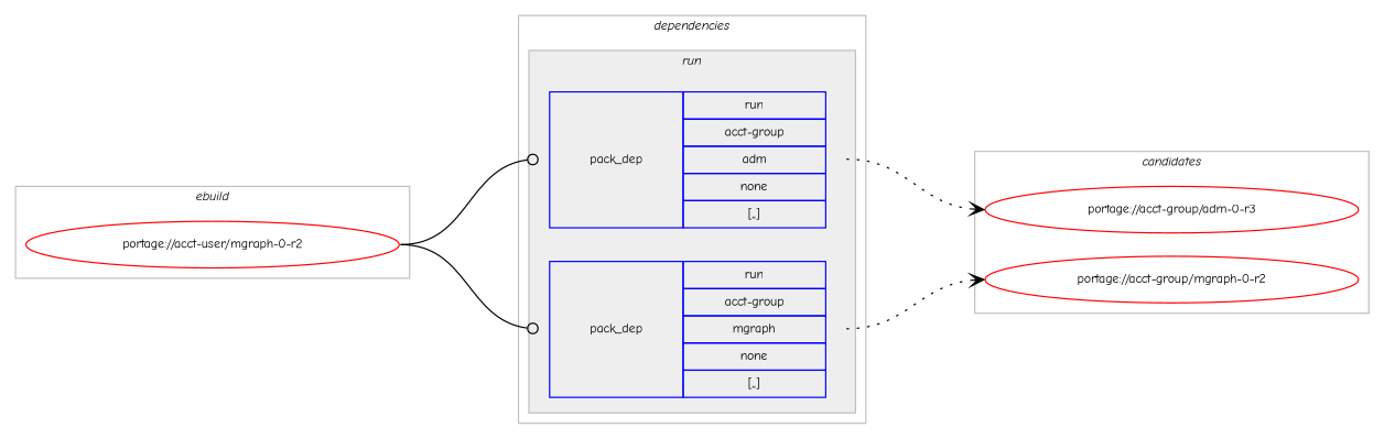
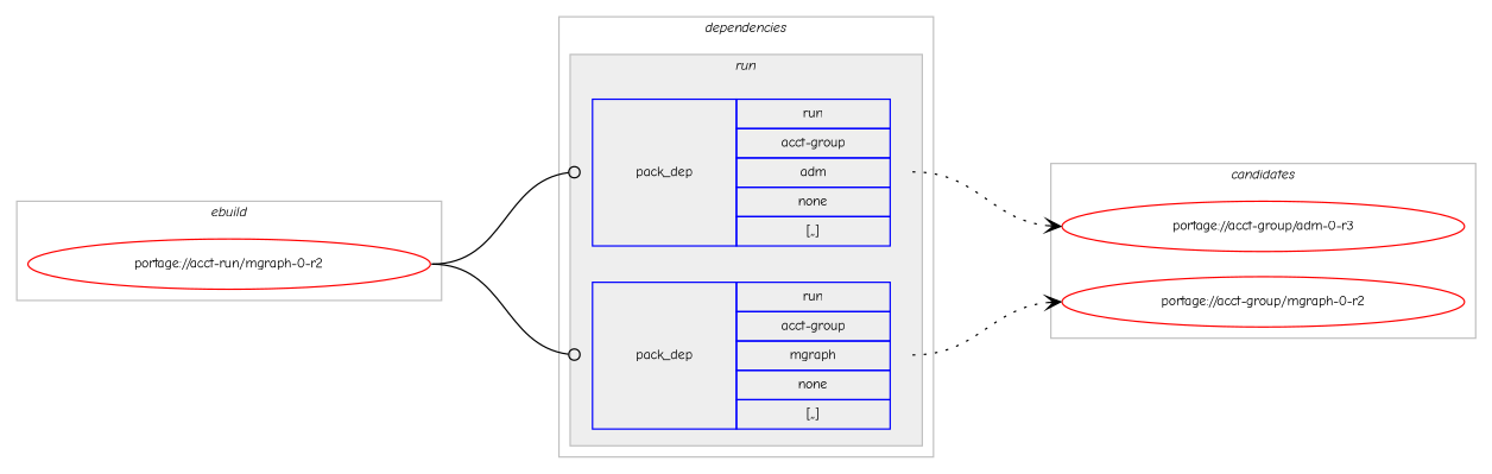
  digraph {
    compound=true
    concentrate=true
    fontname="Comic Neue"
    fontsize=10
    newrank=true
    rankdir=LR
    ranksep=1.5
    node [color=red fontname="Comic Neue" fontsize=10]
    edge [arrowhead=odot headport=w style=solid tailport=e weight=20 fontname="Comic Neue"]
-   n1 [label="portage://acct-user/mgraph-0-r2" width=4]
+   n1 [label="portage://acct-run/mgraph-0-r2" width=4]
    n2 [color=blue label=<<TABLE BORDER="0" CELLBORDER="1" CELLSPACING="0" CELLPADDING="4" WIDTH="220"><TR><TD ROWSPAN="6" CELLPADDING="30">pack_dep</TD></TR><TR><TD WIDTH="110">run</TD></TR><TR><TD>acct-group</TD></TR><TR><TD>adm</TD></TR><TR><TD>none</TD></TR><TR><TD>[,,]</TD></TR></TABLE>> shape=none]
    n3 [color=blue label=<<TABLE BORDER="0" CELLBORDER="1" CELLSPACING="0" CELLPADDING="4" WIDTH="220"><TR><TD ROWSPAN="6" CELLPADDING="30">pack_dep</TD></TR><TR><TD WIDTH="110">run</TD></TR><TR><TD>acct-group</TD></TR><TR><TD>mgraph</TD></TR><TR><TD>none</TD></TR><TR><TD>[,,]</TD></TR></TABLE>> shape=none]
    n4 [label="portage://acct-group/adm-0-r3" width=4]
    n5 [label="portage://acct-group/mgraph-0-r2" width=4]
    subgraph cluster_1 {
      color=gray
      label=<<i>ebuild</i>>
      n1
    }
    subgraph cluster_2 {
      color=gray
      label=<<i>dependencies</i>>
      subgraph cluster_3 {
        color=gray
        fillcolor="#eeeeee"
        label=<<i>compile</i>>
        style=filled
      }
      subgraph cluster_4 {
        color=gray
        fillcolor="#eeeeee"
        label=<<i>compile and run</i>>
        style=filled
      }
      subgraph cluster_5 {
        color=gray
        fillcolor="#eeeeee"
        label=<<i>run</i>>
        style=filled
        subgraph sub_6 {
          color=gray
          fillcolor="#eeeeee"
          label=<<i>run</i>>
          style=filled
          n2
        }
        subgraph sub_7 {
          color=gray
          fillcolor="#eeeeee"
          label=<<i>run</i>>
          style=filled
          n3
        }
      }
    }
    subgraph cluster_8 {
      color=gray
      label=<<i>candidates</i>>
      rank=same
      subgraph sub_9 {
        color=black
        label=<<i>candidates</i>>
        nodesep=1
        rank=same
        n4
      }
      subgraph sub_10 {
        color=black
        label=<<i>candidates</i>>
        nodesep=1
        rank=same
        n5
      }
    }
    n1 -> n2
    n1 -> n3
    n2 -> n4 [arrowhead=vee style=dotted weight=100]
    n3 -> n5 [arrowhead=vee style=dotted weight=100]
  }
